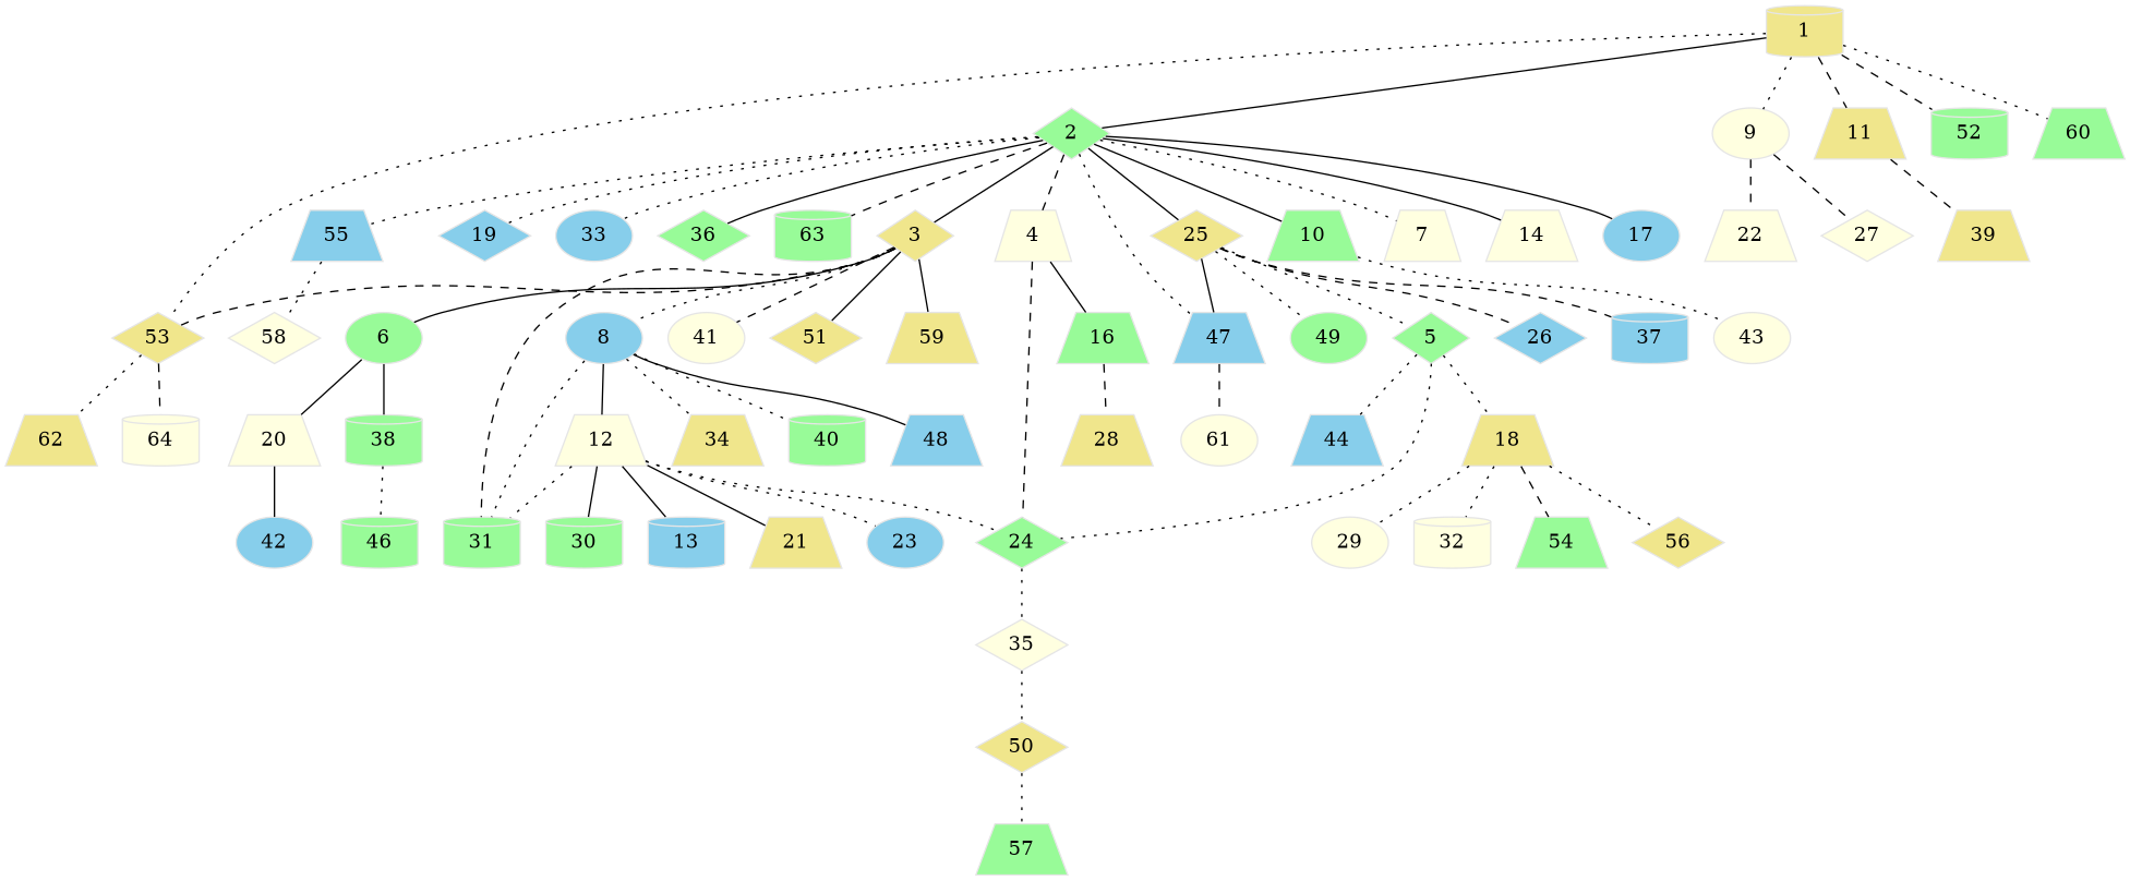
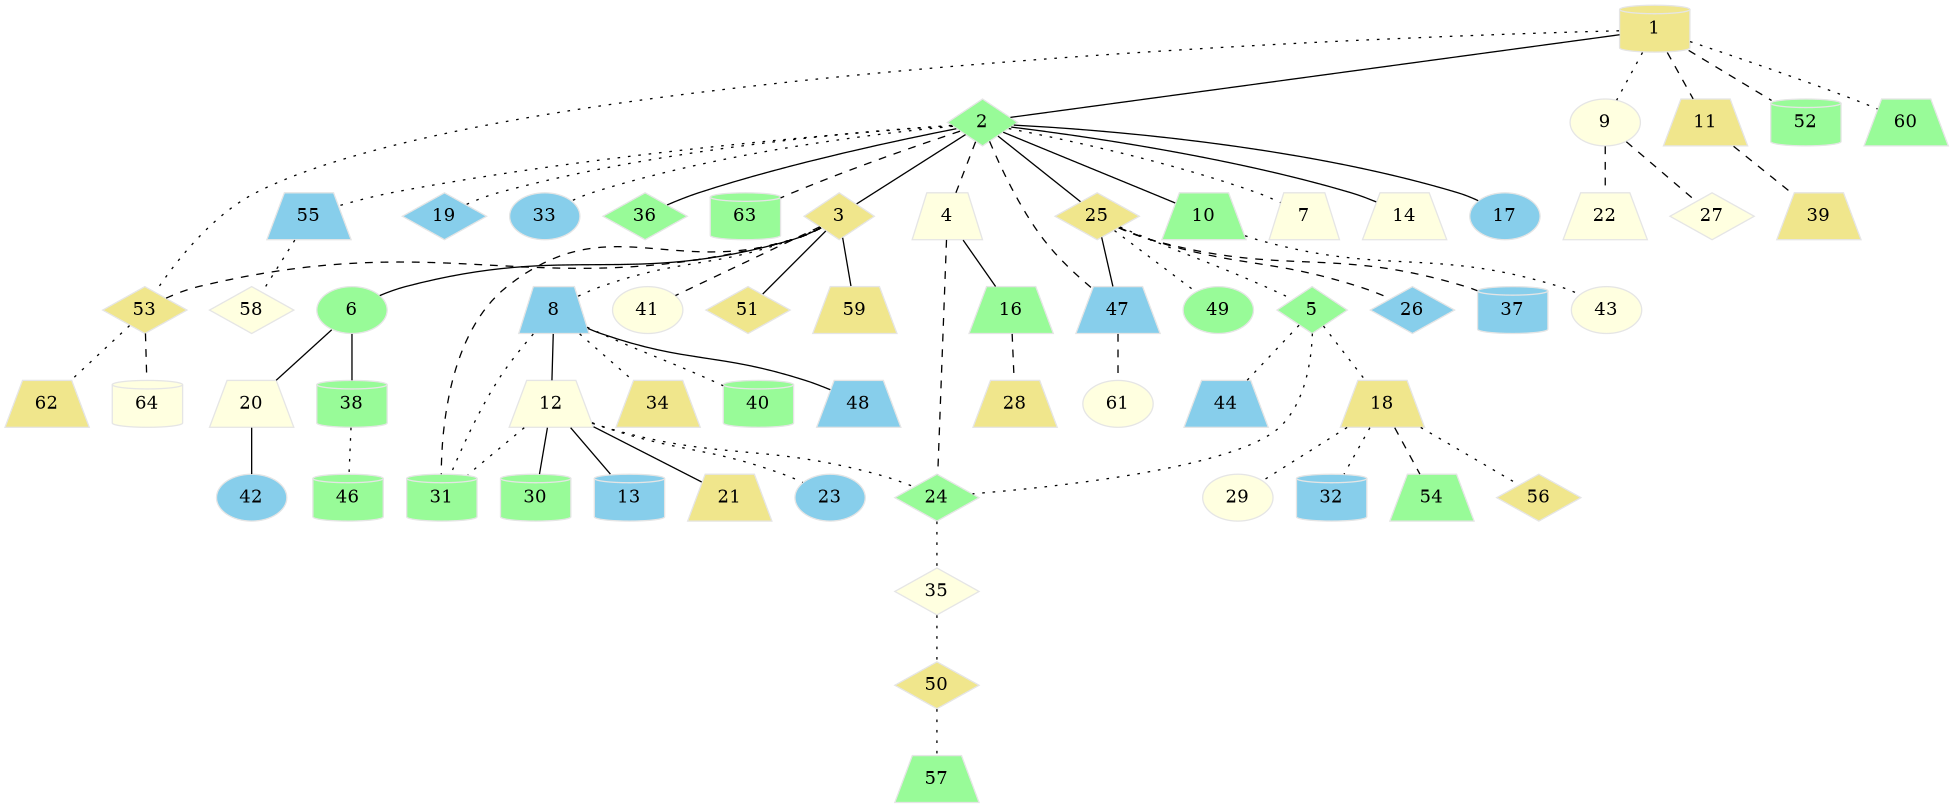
  graph {
    node [color=gray90 fillcolor=palegreen shape=trapezium style=filled]
    edge [style=dotted]
    1 [fillcolor=khaki shape=cylinder]
    2 [shape=diamond]
    9 [fillcolor=lightyellow shape=ellipse]
    11 [fillcolor=khaki]
    52 [shape=cylinder]
    53 [fillcolor=khaki shape=diamond]
    60
    3 [fillcolor=khaki shape=diamond]
    4 [fillcolor=lightyellow]
    7 [fillcolor=lightyellow]
    10
    14 [fillcolor=lightyellow]
    17 [fillcolor=skyblue shape=ellipse]
    19 [fillcolor=skyblue shape=diamond]
    25 [fillcolor=khaki shape=diamond]
    33 [fillcolor=skyblue shape=ellipse]
    36 [shape=diamond]
    47 [fillcolor=skyblue]
    55 [fillcolor=skyblue]
    63 [shape=cylinder]
    22 [fillcolor=lightyellow]
    27 [fillcolor=lightyellow shape=diamond]
    39 [fillcolor=khaki]
    62 [fillcolor=khaki]
    64 [fillcolor=lightyellow shape=cylinder]
    6 [shape=ellipse]
-   8 [fillcolor=skyblue shape=ellipse]
+   8 [fillcolor=skyblue]
    31 [shape=cylinder]
    41 [fillcolor=lightyellow shape=ellipse]
    51 [fillcolor=khaki shape=diamond]
    59 [fillcolor=khaki]
    16
    24 [shape=diamond]
    5 [shape=diamond]
    18 [fillcolor=khaki]
    44 [fillcolor=skyblue]
    43 [fillcolor=lightyellow shape=ellipse]
    26 [fillcolor=skyblue shape=diamond]
    37 [fillcolor=skyblue shape=cylinder]
    49 [shape=ellipse]
    61 [fillcolor=lightyellow shape=ellipse]
    58 [fillcolor=lightyellow shape=diamond]
    20 [fillcolor=lightyellow]
    38 [shape=cylinder]
    12 [fillcolor=lightyellow]
    34 [fillcolor=khaki]
    40 [shape=cylinder]
    48 [fillcolor=skyblue]
    28 [fillcolor=khaki]
    35 [fillcolor=lightyellow shape=diamond]
    29 [fillcolor=lightyellow shape=ellipse]
-   32 [fillcolor=lightyellow shape=cylinder]
+   32 [fillcolor=skyblue shape=cylinder]
    54
    56 [fillcolor=khaki shape=diamond]
    42 [fillcolor=skyblue shape=ellipse]
    46 [shape=cylinder]
    13 [fillcolor=skyblue shape=cylinder]
    21 [fillcolor=khaki]
    23 [fillcolor=skyblue shape=ellipse]
    30 [shape=cylinder]
    50 [fillcolor=khaki shape=diamond]
    57
    1 -- 2 [style=solid]
    1 -- 9
    1 -- 11 [style=dashed]
    1 -- 52 [style=dashed]
    1 -- 53
    1 -- 60
    2 -- 3 [style=solid]
    2 -- 4 [style=dashed]
    2 -- 7
    2 -- 10 [style=solid]
    2 -- 14 [style=solid]
    2 -- 17 [style=solid]
    2 -- 19
    2 -- 25 [style=solid]
    2 -- 33
    2 -- 36 [style=solid]
-   2 -- 47
+   2 -- 47 [style=dashed]
    2 -- 55
    2 -- 63 [style=dashed]
    9 -- 22 [style=dashed]
    9 -- 27 [style=dashed]
    11 -- 39 [style=dashed]
    53 -- 62
    53 -- 64 [style=dashed]
    3 -- 53 [style=dashed]
    3 -- 6 [style=solid]
    3 -- 8
    3 -- 31 [style=dashed]
    3 -- 41 [style=dashed]
    3 -- 51 [style=solid]
    3 -- 59 [style=solid]
    4 -- 16 [style=solid]
    4 -- 24 [style=dashed]
    10 -- 43
    25 -- 47 [style=solid]
    25 -- 5
    25 -- 26 [style=dashed]
    25 -- 37 [style=dashed]
    25 -- 49
    47 -- 61 [style=dashed]
    55 -- 58
    6 -- 20 [style=solid]
    6 -- 38 [style=solid]
    8 -- 31
    8 -- 12 [style=solid]
    8 -- 34
    8 -- 40
    8 -- 48 [style=solid]
    16 -- 28 [style=dashed]
    24 -- 35
    5 -- 24
    5 -- 18
    5 -- 44
    18 -- 29
    18 -- 32
    18 -- 54 [style=dashed]
    18 -- 56
    20 -- 42 [style=solid]
    38 -- 46
    12 -- 31
    12 -- 24
    12 -- 13 [style=solid]
    12 -- 21 [style=solid]
    12 -- 23
    12 -- 30 [style=solid]
    35 -- 50
    50 -- 57
  }
